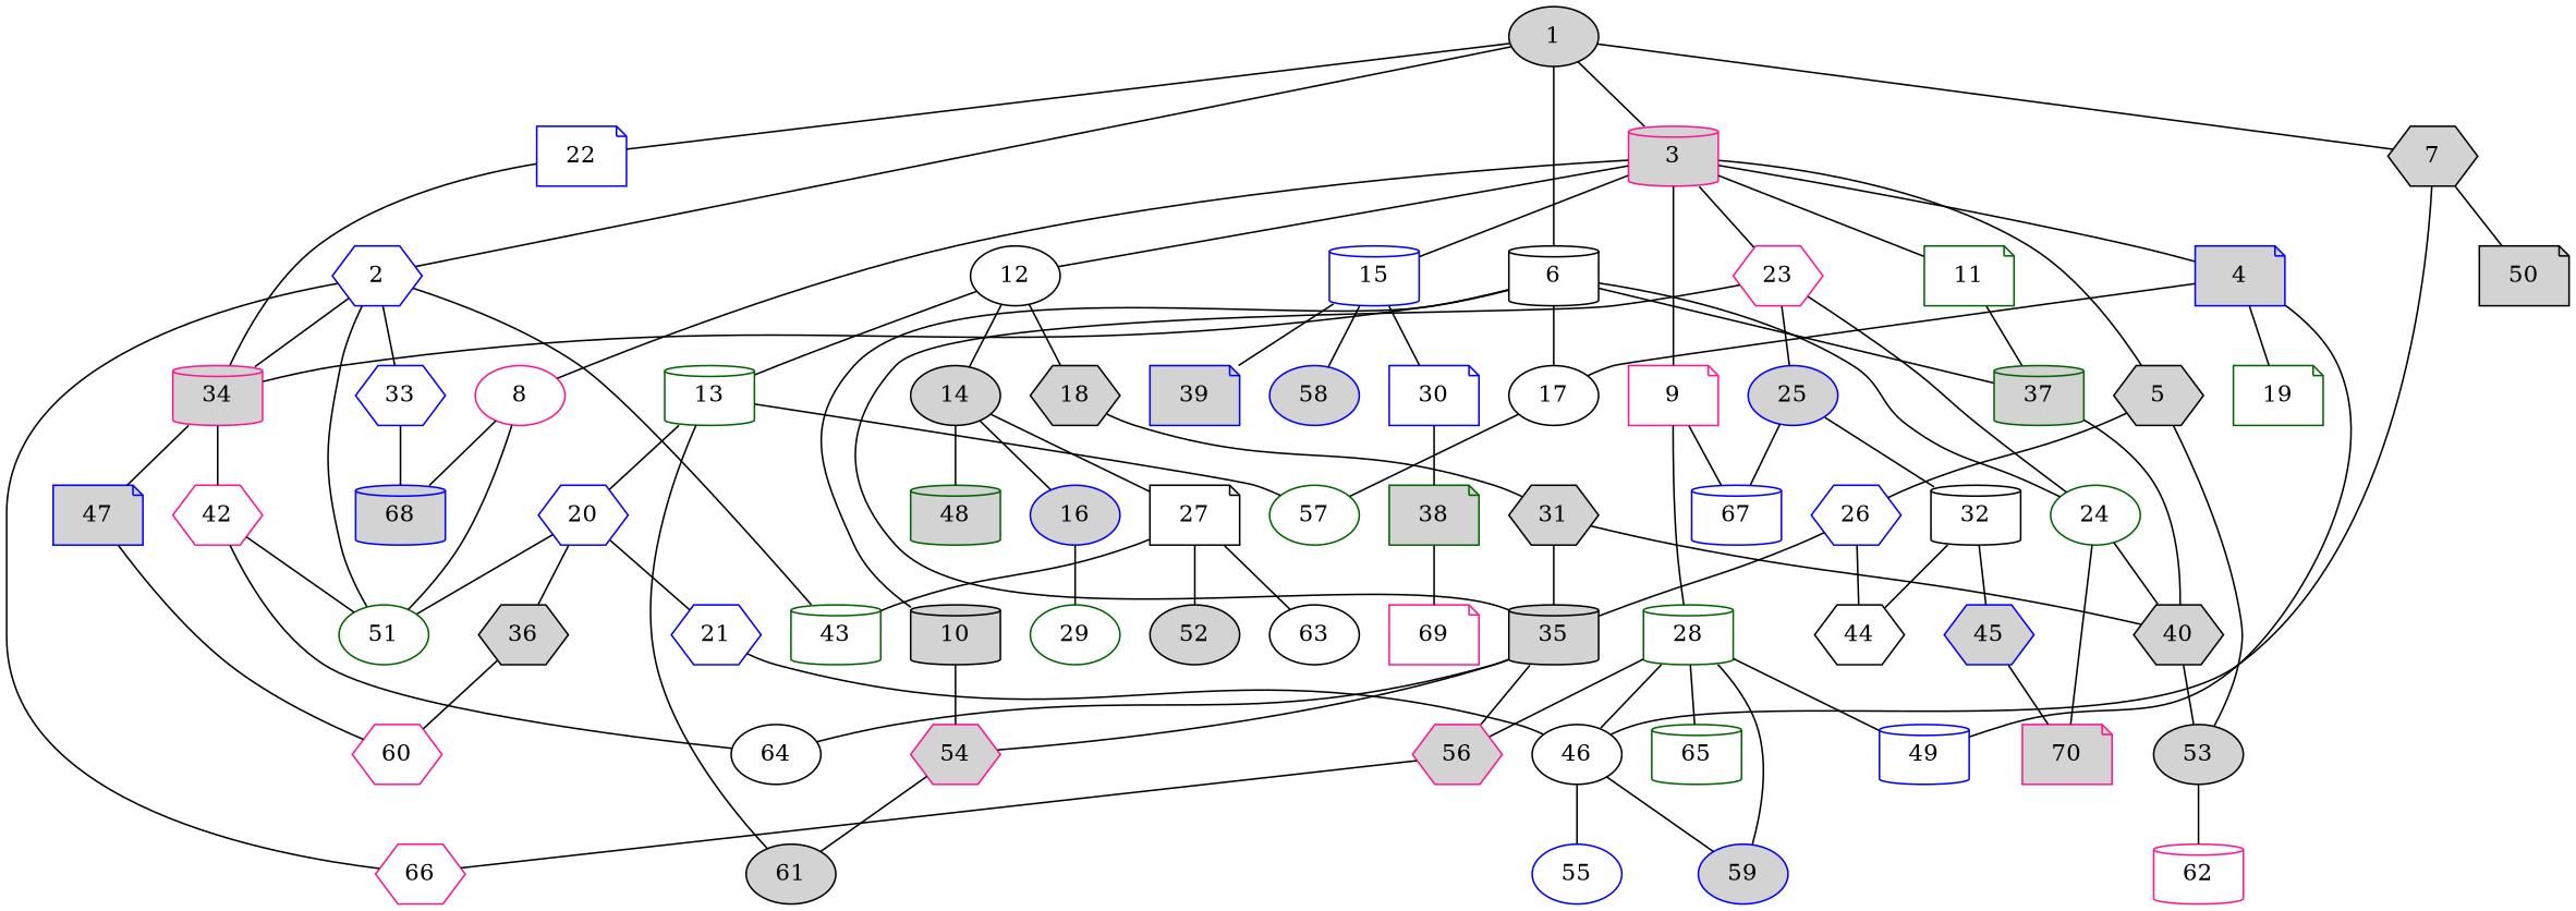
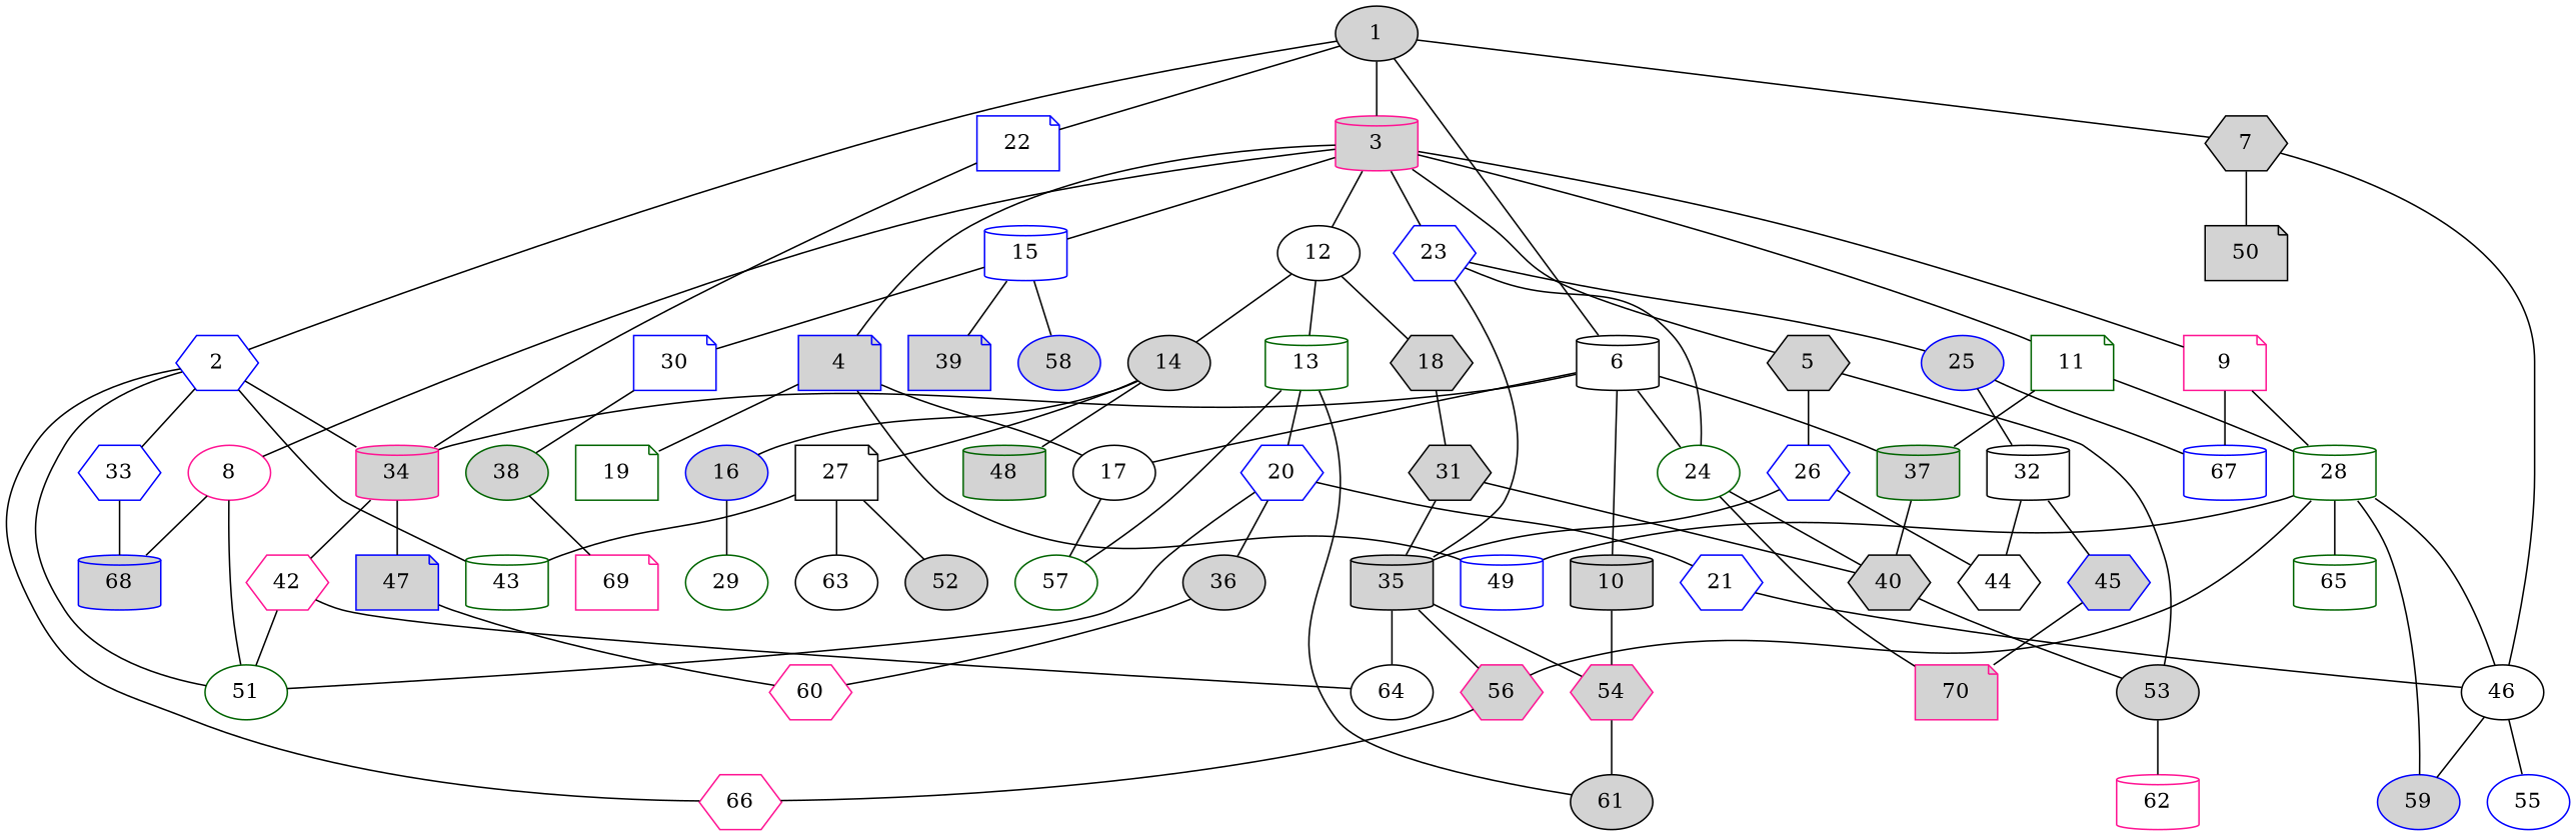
  graph {
    node [color=black fillcolor=white shape=ellipse style=filled]
    1 [fillcolor=lightgrey]
    2 [color=blue shape=hexagon]
    3 [color=deeppink fillcolor=lightgrey shape=cylinder]
    6 [shape=cylinder]
    7 [fillcolor=lightgrey shape=hexagon]
    22 [color=blue shape=note]
    33 [color=blue shape=hexagon]
    34 [color=deeppink fillcolor=lightgrey shape=cylinder]
    43 [color=darkgreen shape=cylinder]
    51 [color=darkgreen]
    66 [color=deeppink shape=hexagon]
    4 [color=blue fillcolor=lightgrey shape=note]
    5 [fillcolor=lightgrey shape=hexagon]
    8 [color=deeppink]
    9 [color=deeppink shape=note]
    11 [color=darkgreen shape=note]
    12
    15 [color=blue shape=cylinder]
-   23 [color=deeppink shape=hexagon]
+   23 [color=blue shape=hexagon]
    17
    10 [fillcolor=lightgrey shape=cylinder]
    24 [color=darkgreen]
    37 [color=darkgreen fillcolor=lightgrey shape=cylinder]
    46
    50 [fillcolor=lightgrey shape=note]
    68 [color=blue fillcolor=lightgrey shape=cylinder]
    42 [color=deeppink shape=hexagon]
    47 [color=blue fillcolor=lightgrey shape=note]
    19 [color=darkgreen shape=note]
    49 [color=blue shape=cylinder]
    26 [color=blue shape=hexagon]
    53 [fillcolor=lightgrey]
    28 [color=darkgreen shape=cylinder]
    67 [color=blue shape=cylinder]
    13 [color=darkgreen shape=cylinder]
    14 [fillcolor=lightgrey]
    18 [fillcolor=lightgrey shape=hexagon]
    30 [color=blue shape=note]
    39 [color=blue fillcolor=lightgrey shape=note]
    58 [color=blue fillcolor=lightgrey]
    25 [color=blue fillcolor=lightgrey]
    35 [fillcolor=lightgrey shape=cylinder]
    57 [color=darkgreen]
    44 [shape=hexagon]
    62 [color=deeppink shape=cylinder]
    54 [color=deeppink fillcolor=lightgrey shape=hexagon]
    40 [fillcolor=lightgrey shape=hexagon]
    70 [color=deeppink fillcolor=lightgrey shape=note]
    59 [color=blue fillcolor=lightgrey]
    55 [color=blue]
    56 [color=deeppink fillcolor=lightgrey shape=hexagon]
    65 [color=darkgreen shape=cylinder]
    61 [fillcolor=lightgrey]
    20 [color=blue shape=hexagon]
    16 [color=blue fillcolor=lightgrey]
    27 [shape=note]
    48 [color=darkgreen fillcolor=lightgrey shape=cylinder]
    31 [fillcolor=lightgrey shape=hexagon]
    21 [color=blue shape=hexagon]
-   36 [fillcolor=lightgrey shape=hexagon]
+   36 [fillcolor=lightgrey]
    29 [color=darkgreen]
    52 [fillcolor=lightgrey]
    63
-   38 [color=darkgreen fillcolor=lightgrey shape=note]
+   38 [color=darkgreen fillcolor=lightgrey]
    60 [color=deeppink shape=hexagon]
    32 [shape=cylinder]
    64
    45 [color=blue fillcolor=lightgrey shape=hexagon]
    69 [color=deeppink shape=note]
    1 -- 2
    1 -- 3
    1 -- 6
    1 -- 7
    1 -- 22
    2 -- 33
    2 -- 34
    2 -- 43
    2 -- 51
    2 -- 66
    3 -- 4
    3 -- 5
    3 -- 8
    3 -- 9
    3 -- 11
    3 -- 12
    3 -- 15
    3 -- 23
    6 -- 34
    6 -- 17
    6 -- 10
    6 -- 24
    6 -- 37
    7 -- 46
    7 -- 50
    22 -- 34
    33 -- 68
    34 -- 42
    34 -- 47
    4 -- 17
    4 -- 19
    4 -- 49
    5 -- 26
    5 -- 53
    8 -- 51
    8 -- 68
    9 -- 28
    9 -- 67
    11 -- 37
+   11 -- 28
    12 -- 13
    12 -- 14
    12 -- 18
    15 -- 30
    15 -- 39
    15 -- 58
    23 -- 24
    23 -- 25
    23 -- 35
    17 -- 57
    10 -- 54
    24 -- 40
    24 -- 70
    37 -- 40
    46 -- 59
    46 -- 55
    42 -- 51
    42 -- 64
    47 -- 60
    26 -- 35
    26 -- 44
    53 -- 62
    28 -- 46
    28 -- 49
    28 -- 59
    28 -- 56
    28 -- 65
    13 -- 57
    13 -- 61
    13 -- 20
    14 -- 16
    14 -- 27
    14 -- 48
    18 -- 31
    30 -- 38
    25 -- 67
    25 -- 32
    35 -- 54
    35 -- 56
    35 -- 64
    54 -- 61
    40 -- 53
    56 -- 66
    20 -- 51
    20 -- 21
    20 -- 36
    16 -- 29
    27 -- 43
    27 -- 52
    27 -- 63
    31 -- 35
    31 -- 40
    21 -- 46
    36 -- 60
    38 -- 69
    32 -- 44
    32 -- 45
    45 -- 70
  }
